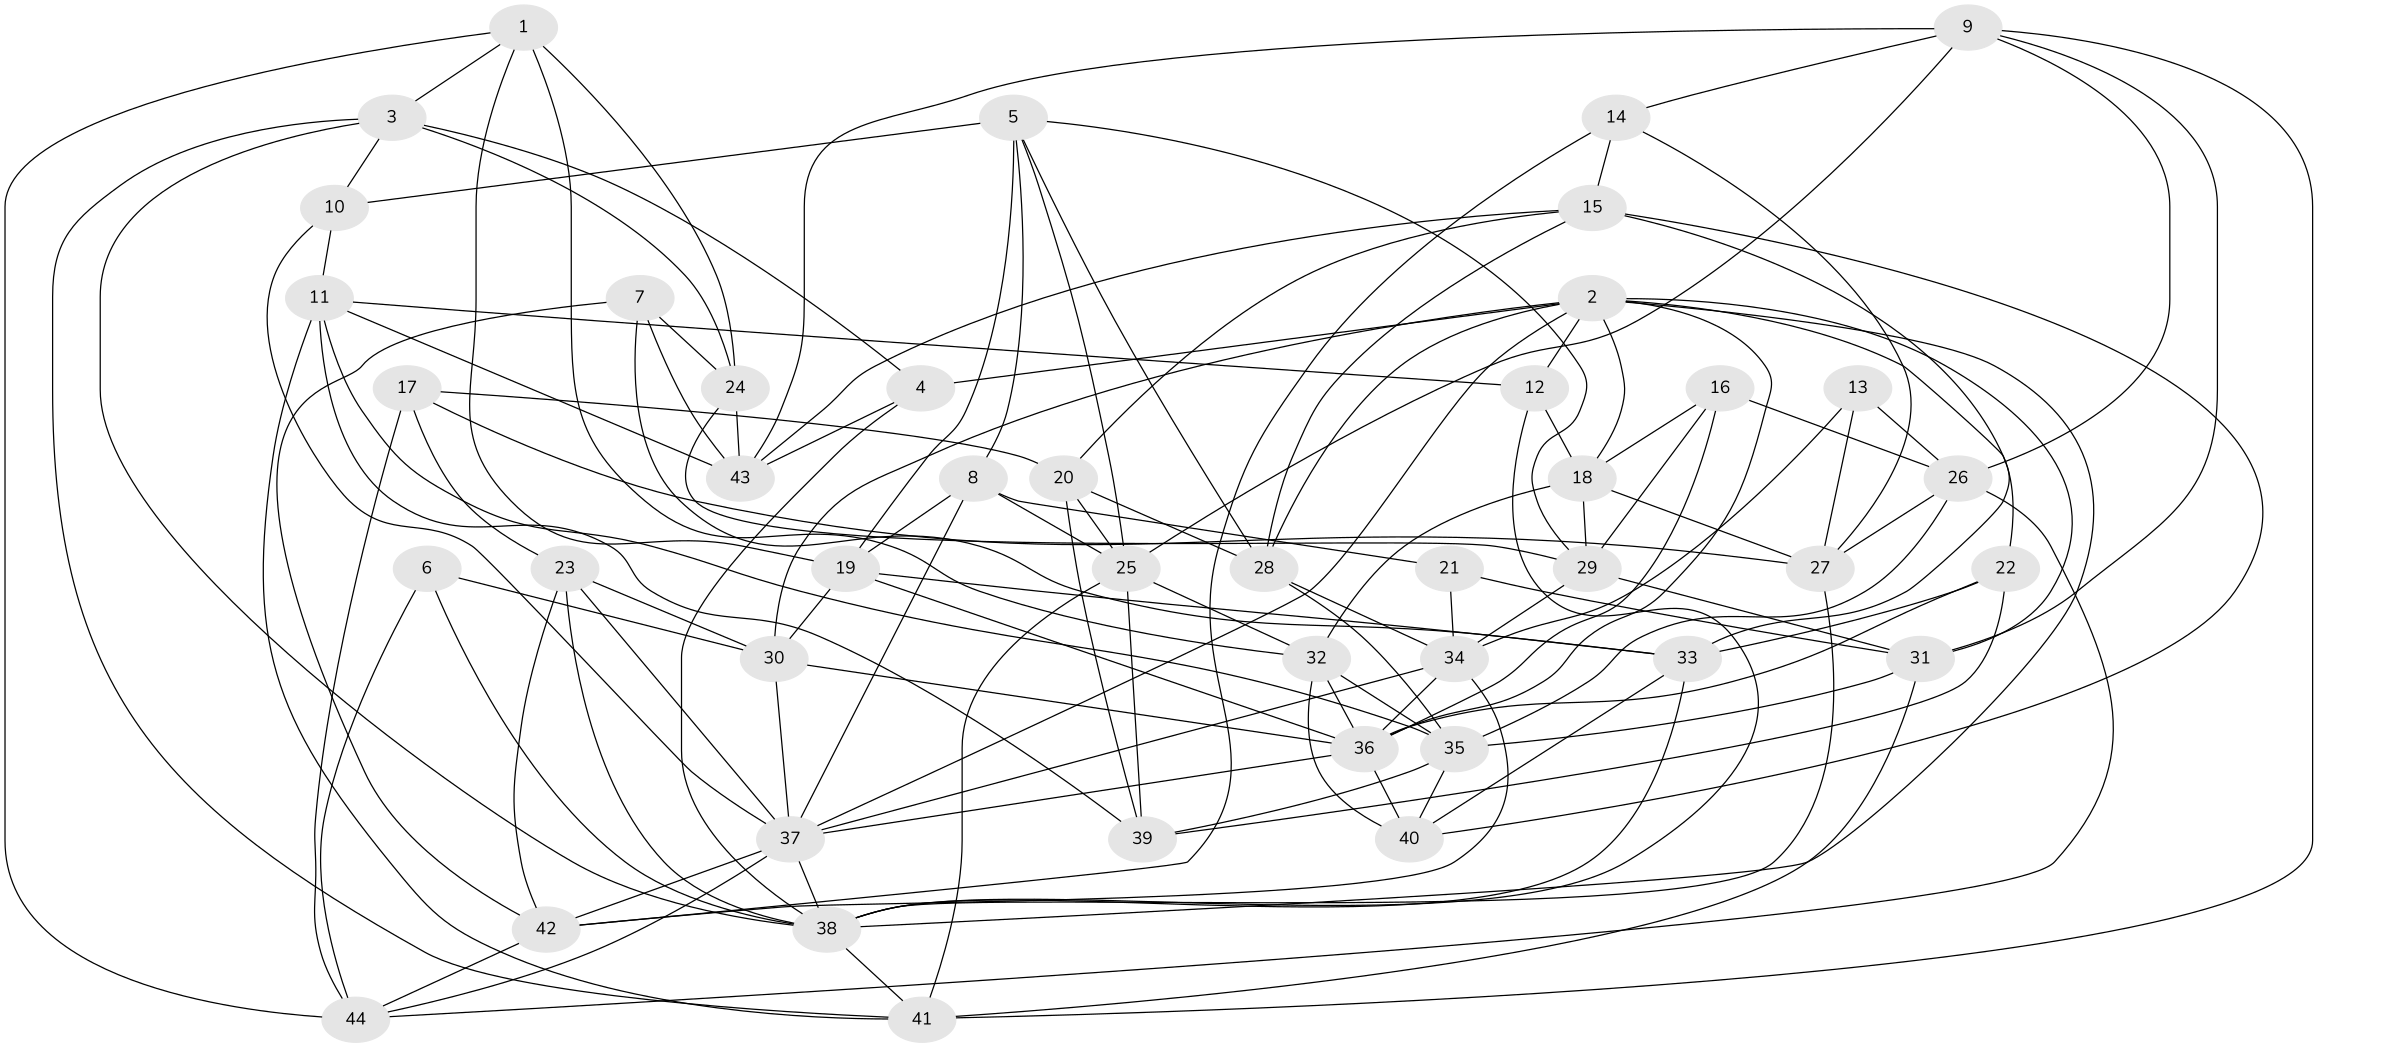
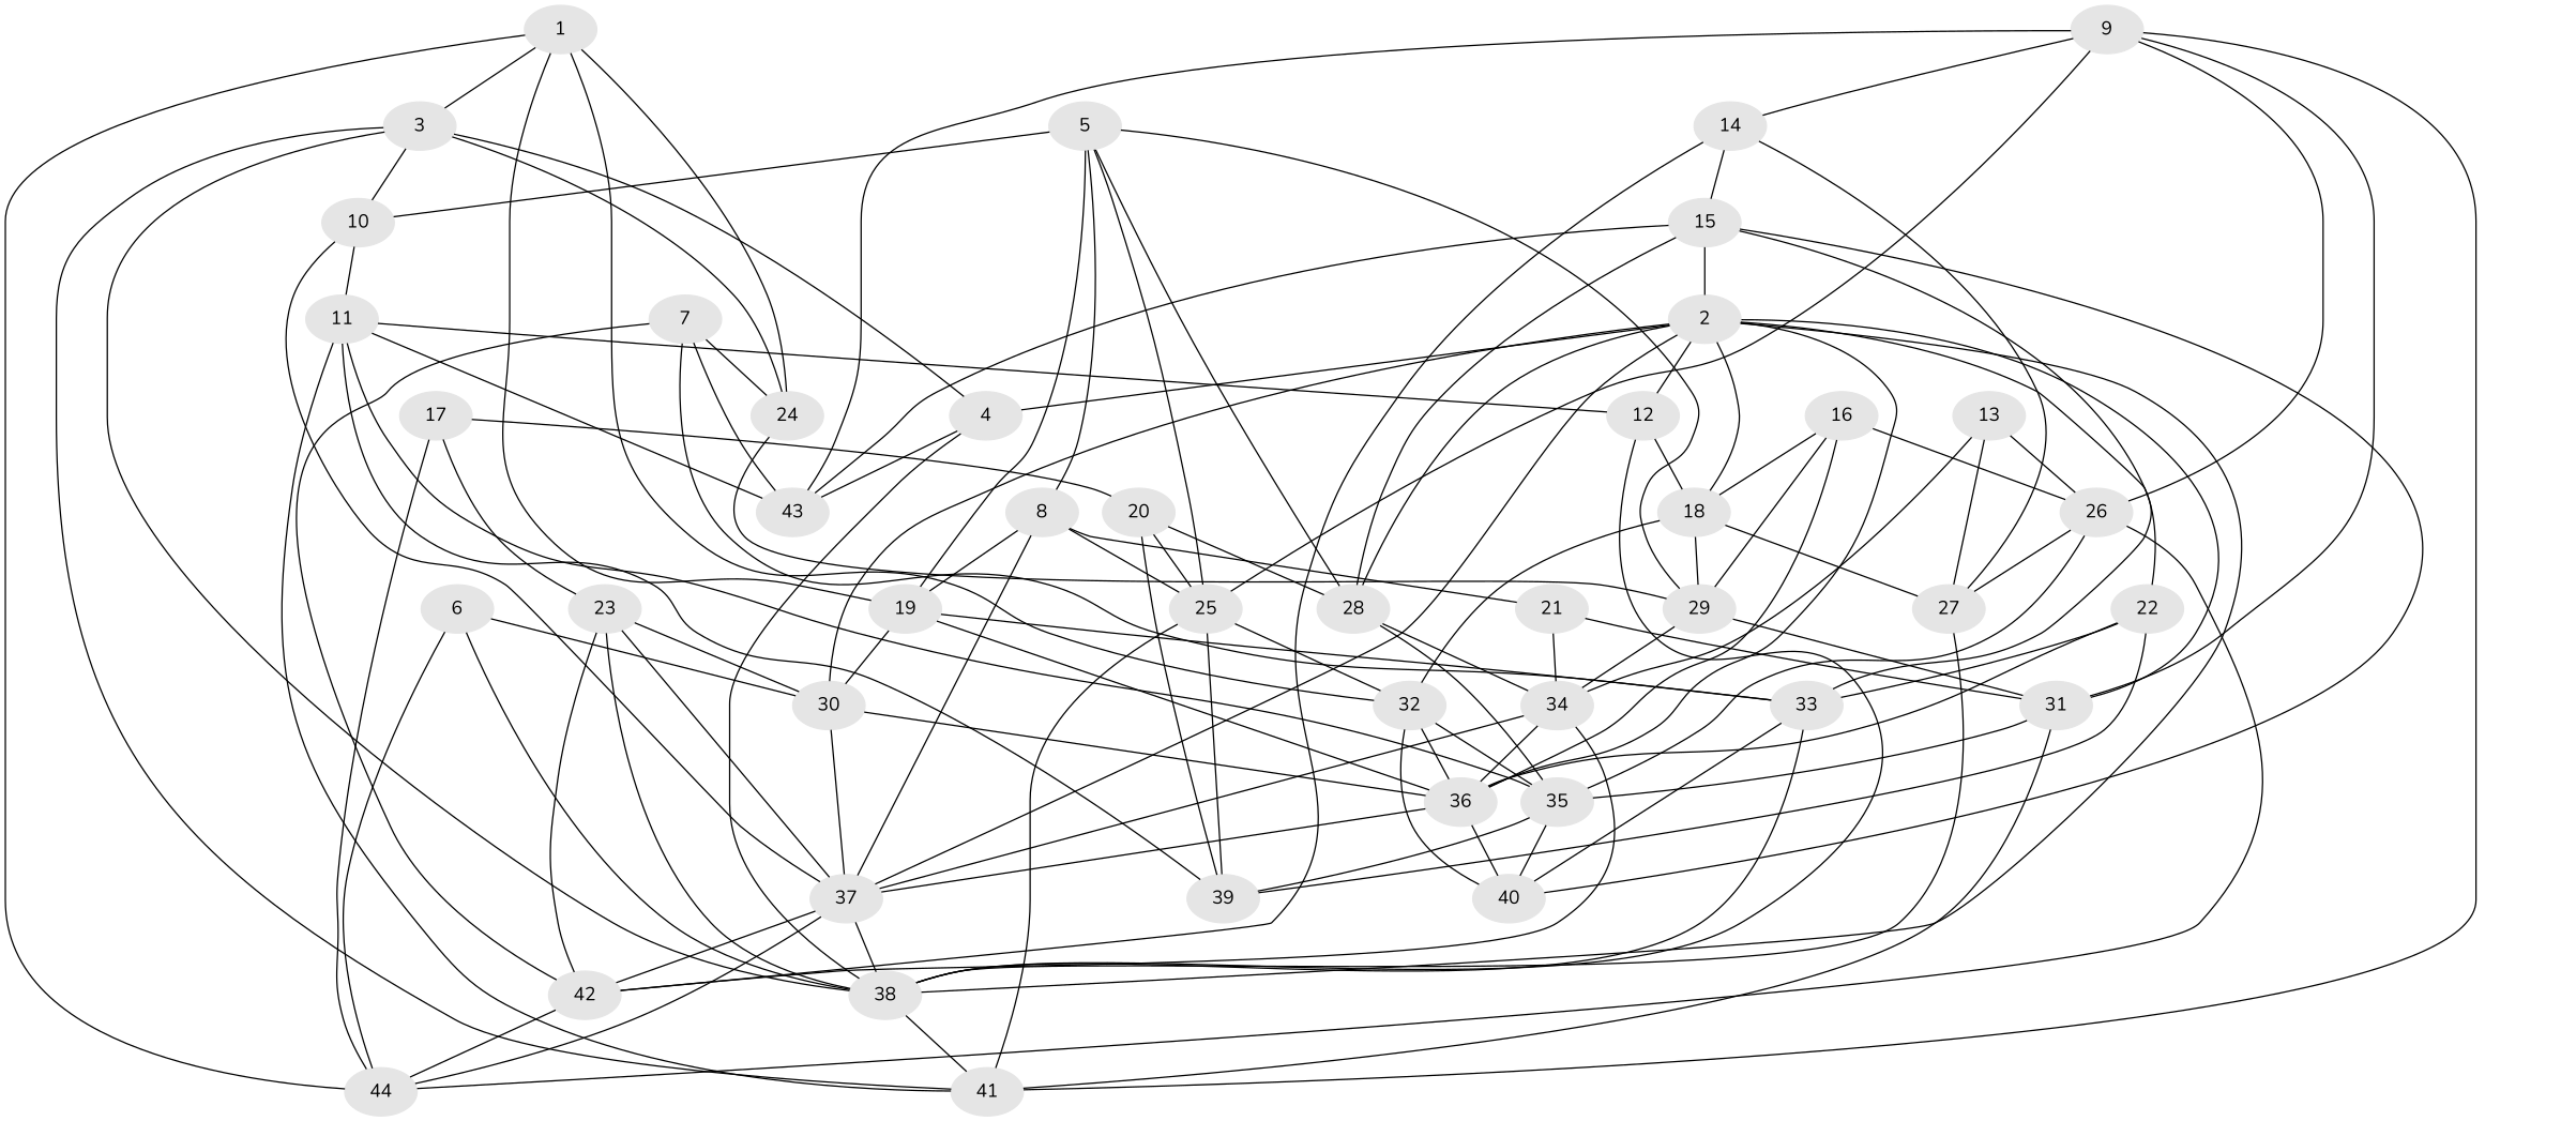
  graph {
    fontname=Nunito
    node [color=gray90 fontname=Nunito style=filled]
    edge [fontname=Nunito weight=1.0]
    1
    3
    19
    24
    32
    44
    4
    38
    10
    41
    30
    36
    33
    43
    29
    35
    40
    2
    12
    18
    22
    28
    31
    37
    27
    39
    34
    42
    11
    5
    8
    25
    21
    20
    6
    23
    7
    9
    14
    26
    15
    13
    16
    17
    1 -- 3
    1 -- 19
    1 -- 24 [weight=2.0]
    1 -- 32
    1 -- 44
    3 -- 24
    3 -- 4
    3 -- 38
    3 -- 10
    3 -- 41
    19 -- 30
    19 -- 36
    19 -- 33
-   24 -- 43
    24 -- 29
    32 -- 36
    32 -- 35
    32 -- 40
    4 -- 38
    4 -- 43
    38 -- 41
    10 -- 37
    10 -- 11
    30 -- 36
    30 -- 37
    36 -- 40 [weight=2.0]
    36 -- 37
    33 -- 38
    33 -- 40
    29 -- 31
    29 -- 34
    35 -- 40
    35 -- 39 [weight=2.0]
    2 -- 4
    2 -- 38
    2 -- 30
    2 -- 36
    2 -- 12
    2 -- 18
    2 -- 22
    2 -- 28
    2 -- 31
    2 -- 37
    12 -- 38
    12 -- 18
    18 -- 32
    18 -- 29
    18 -- 27
    22 -- 36
    22 -- 33
    22 -- 39
    28 -- 35
    28 -- 34
    31 -- 41
    31 -- 35
    37 -- 44
    37 -- 38
    37 -- 42
    27 -- 38
    34 -- 36
    34 -- 37
    34 -- 42
    42 -- 44
    11 -- 41
    11 -- 43
    11 -- 35
    11 -- 12
    11 -- 39
    5 -- 19
    5 -- 10
    5 -- 29
    5 -- 28
    5 -- 8
    5 -- 25
    8 -- 19
    8 -- 37
    8 -- 25
    8 -- 21 [weight=2.0]
    25 -- 32
    25 -- 41
    25 -- 39
    21 -- 31
    21 -- 34
    20 -- 28
    20 -- 39
    20 -- 25
    6 -- 44
    6 -- 38
    6 -- 30
    23 -- 38
    23 -- 30
    23 -- 37
    23 -- 42
    7 -- 24
    7 -- 33
    7 -- 43
    7 -- 42
    9 -- 41
    9 -- 43
    9 -- 31
    9 -- 25
    9 -- 14
    9 -- 26
    14 -- 27
    14 -- 42
    14 -- 15
    26 -- 44
    26 -- 35
    26 -- 27
    15 -- 33
    15 -- 43
    15 -- 40
    15 -- 28
-   15 -- 20
+   15 -- 2
    13 -- 27
    13 -- 34 [weight=2.0]
    13 -- 26
    16 -- 36
    16 -- 29
    16 -- 18
    16 -- 26
    17 -- 44
-   17 -- 27
    17 -- 20
    17 -- 23
  }
